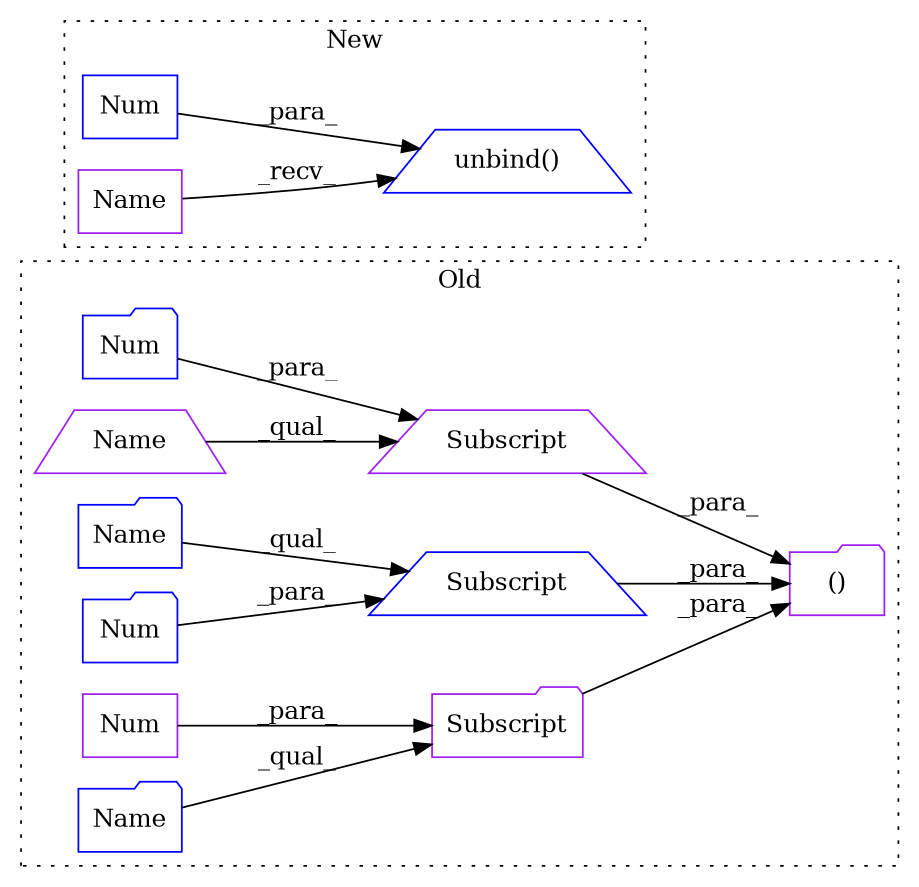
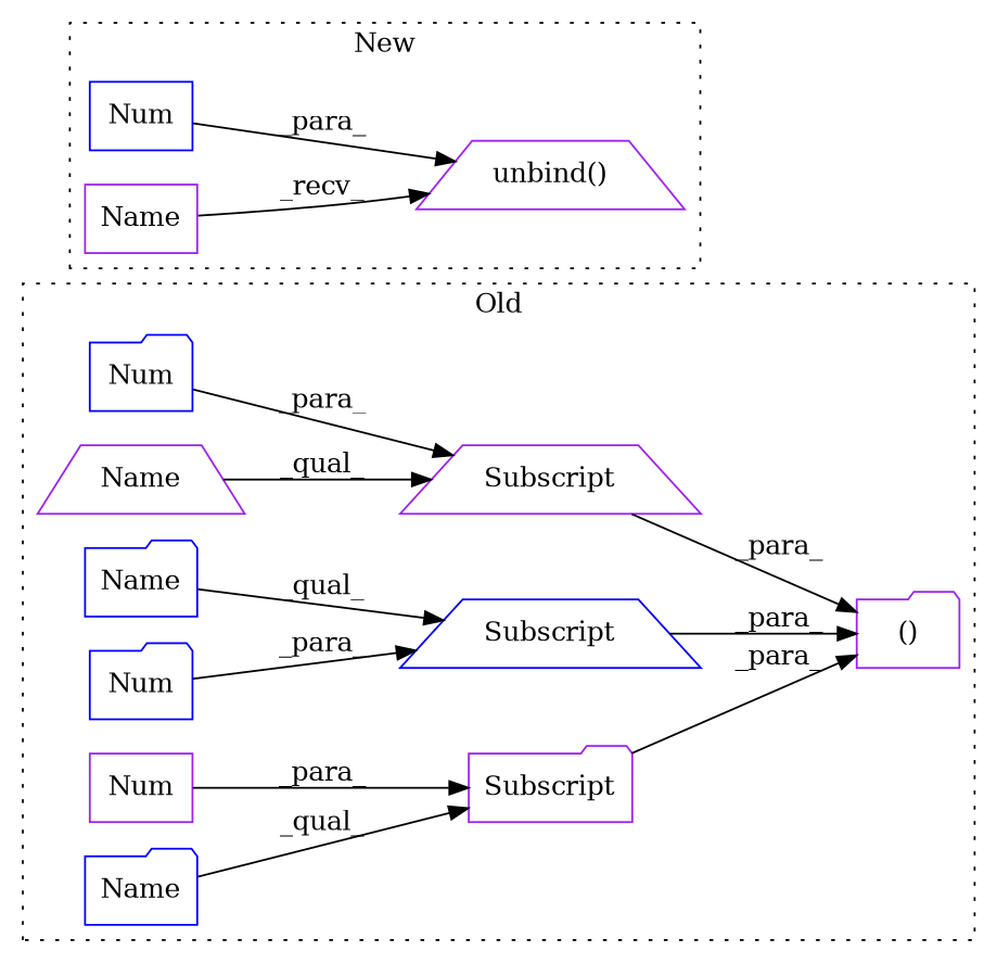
  digraph {
    rankdir=LR
    node [a=76 l=1 s=6217 shape=folder color=purple]
    n1 [a=54 l=16 label="()" s=6223]
    n2 [a=63 l="6,0" label=Subscript s="6217,0" shape=trapezium]
    n3 [label=Num s=6221 color=blue]
    n4 [a=63 l="6,0" label=Subscript s="6233,0" shape=trapezium color=blue]
    n5 [label=Num s=6237 color=blue]
    n6 [a=63 l="6,0" label=Subscript s="6225,0"]
    n7 [label=Num s=6229 shape=box]
    n8 [a=87 l=3 label=Name s=6233 color=blue]
    n9 [a=87 l=3 label=Name shape=trapezium]
    n10 [a=87 l=3 label=Name s=6225 color=blue]
-   n11 [a=75 l="11,1" label="unbind()" s="6217,6229" shape=trapezium color=blue]
+   n11 [a=75 l="11,1" label="unbind()" s="6217,6229" shape=trapezium]
    n12 [label=Num s=6228 shape=box color=blue]
    n13 [a=87 l=3 label=Name shape=box]
    subgraph cluster_1 {
      label=Old
      style=dotted
      n1
      n2
      n3
      n4
      n5
      n6
      n7
      n8
      n9
      n10
    }
    subgraph cluster_2 {
      label=New
      style=dotted
      n11
      n12
      n13
    }
    n2 -> n1 [label=_para_]
    n3 -> n2 [label=_para_]
    n4 -> n1 [label=_para_]
    n5 -> n4 [label=_para_]
    n6 -> n1 [label=_para_]
    n7 -> n6 [label=_para_]
    n8 -> n4 [label=_qual_]
    n9 -> n2 [label=_qual_]
    n10 -> n6 [label=_qual_]
    n12 -> n11 [label=_para_]
    n13 -> n11 [label=_recv_]
  }
